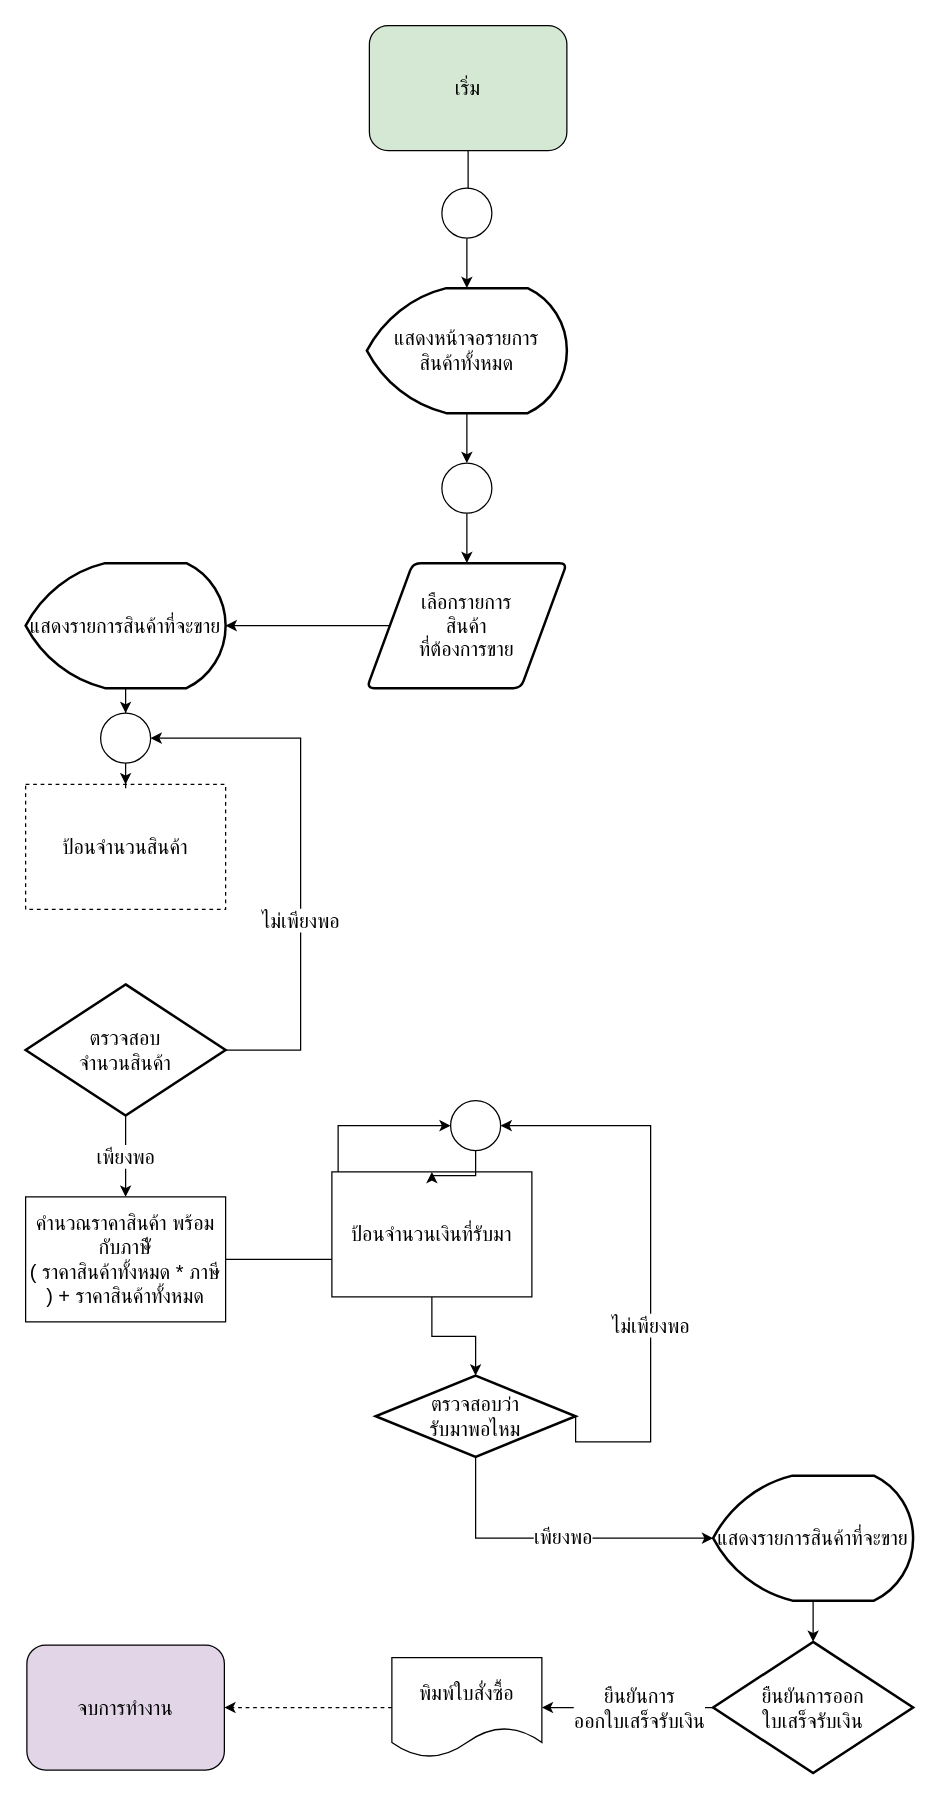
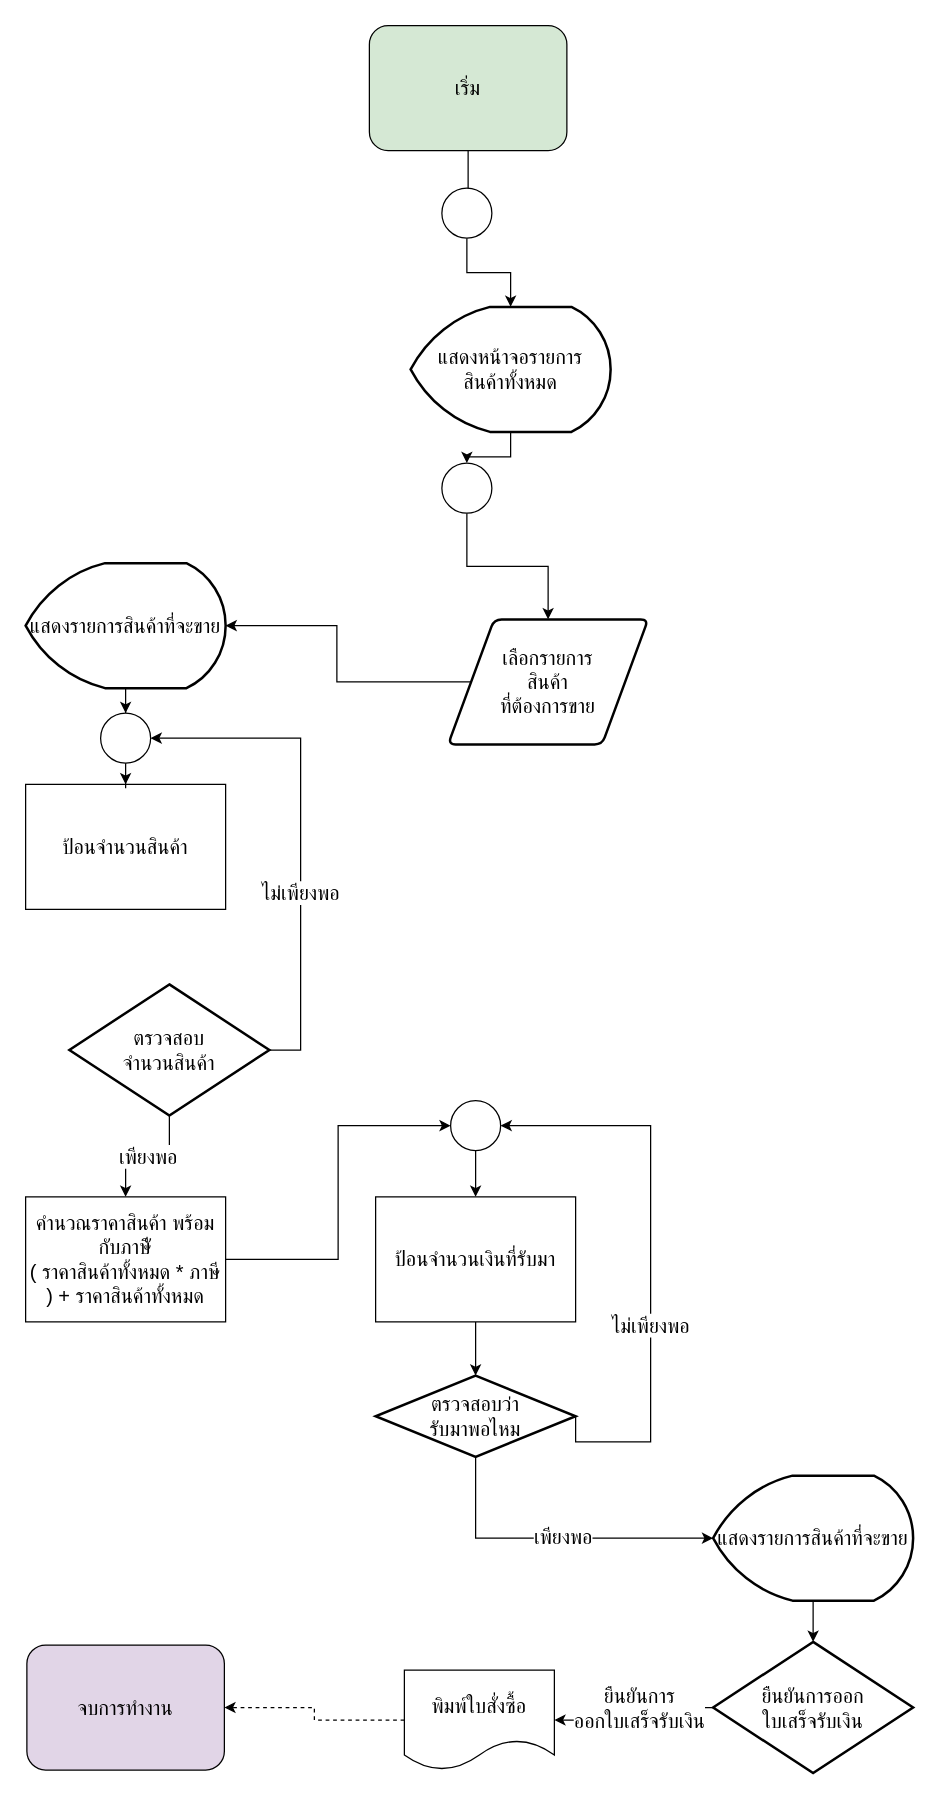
  <mxCell id="0" />
  <mxCell id="1" parent="0" />
  <mxCell id="2" value="" style="edgeStyle=orthogonalEdgeStyle;rounded=0;orthogonalLoop=1;jettySize=auto;html=1;fontSize=16;" edge="1" parent="1" source="3"><mxGeometry relative="1" as="geometry"><mxPoint x="374" y="170" as="targetPoint" /></mxGeometry></mxCell>
  <mxCell id="3" value="เริ่ม" style="rounded=1;whiteSpace=wrap;html=1;fontSize=16;glass=0;strokeWidth=1;shadow=0;fillColor=#d5e8d4;" vertex="1" parent="1"><mxGeometry x="295" y="20" width="158" height="100" as="geometry" /></mxCell>
  <mxCell id="4" value="" style="edgeStyle=orthogonalEdgeStyle;rounded=0;orthogonalLoop=1;jettySize=auto;html=1;fontSize=16;" edge="1" parent="1" source="5" target="7"><mxGeometry relative="1" as="geometry" /></mxCell>
  <mxCell id="5" value="" style="ellipse;whiteSpace=wrap;html=1;aspect=fixed;fontSize=16;" vertex="1" parent="1"><mxGeometry x="353" y="150" width="40" height="40" as="geometry" /></mxCell>
  <mxCell id="6" value="" style="edgeStyle=orthogonalEdgeStyle;rounded=0;orthogonalLoop=1;jettySize=auto;html=1;fontSize=16;" edge="1" parent="1" source="7" target="9"><mxGeometry relative="1" as="geometry" /></mxCell>
- <mxCell id="7" value="แสดงหน้าจอรายการ&lt;br style=&quot;font-size: 16px;&quot;&gt;สินค้าทั้งหมด" style="strokeWidth=2;html=1;shape=mxgraph.flowchart.display;whiteSpace=wrap;fontSize=16;" vertex="1" parent="1"><mxGeometry x="293" y="230" width="160" height="100" as="geometry" /></mxCell>
+ <mxCell id="7" value="แสดงหน้าจอรายการ&lt;br style=&quot;font-size: 16px;&quot;&gt;สินค้าทั้งหมด" style="strokeWidth=2;html=1;shape=mxgraph.flowchart.display;whiteSpace=wrap;fontSize=16;" vertex="1" parent="1"><mxGeometry x="328" y="245" width="160" height="100" as="geometry" /></mxCell>
  <mxCell id="8" value="" style="edgeStyle=orthogonalEdgeStyle;rounded=0;orthogonalLoop=1;jettySize=auto;html=1;fontSize=16;" edge="1" parent="1" source="9" target="11"><mxGeometry relative="1" as="geometry" /></mxCell>
  <mxCell id="9" value="" style="ellipse;whiteSpace=wrap;html=1;aspect=fixed;fontSize=16;" vertex="1" parent="1"><mxGeometry x="353" y="370" width="40" height="40" as="geometry" /></mxCell>
  <mxCell id="10" value="" style="edgeStyle=orthogonalEdgeStyle;rounded=0;orthogonalLoop=1;jettySize=auto;html=1;fontSize=16;" edge="1" parent="1" source="11" target="13"><mxGeometry relative="1" as="geometry" /></mxCell>
- <mxCell id="11" value="เลือกรายการ&lt;br style=&quot;font-size: 16px;&quot;&gt;สินค้า&lt;br style=&quot;font-size: 16px;&quot;&gt;ที่ต้องการขาย" style="shape=parallelogram;html=1;strokeWidth=2;perimeter=parallelogramPerimeter;whiteSpace=wrap;rounded=1;arcSize=12;size=0.23;fontSize=16;" vertex="1" parent="1"><mxGeometry x="293" y="450" width="160" height="100" as="geometry" /></mxCell>
+ <mxCell id="11" value="เลือกรายการ&lt;br style=&quot;font-size: 16px;&quot;&gt;สินค้า&lt;br style=&quot;font-size: 16px;&quot;&gt;ที่ต้องการขาย" style="shape=parallelogram;html=1;strokeWidth=2;perimeter=parallelogramPerimeter;whiteSpace=wrap;rounded=1;arcSize=12;size=0.23;fontSize=16;" vertex="1" parent="1"><mxGeometry x="358" y="495" width="160" height="100" as="geometry" /></mxCell>
  <mxCell id="12" value="" style="edgeStyle=orthogonalEdgeStyle;rounded=0;orthogonalLoop=1;jettySize=auto;html=1;fontFamily=Tahoma;fontSize=16;endArrow=classic;endFill=1;" edge="1" parent="1" source="13" target="30"><mxGeometry relative="1" as="geometry" /></mxCell>
  <mxCell id="13" value="แสดงรายการสินค้าที่จะขาย" style="strokeWidth=2;html=1;shape=mxgraph.flowchart.display;whiteSpace=wrap;fontSize=16;" vertex="1" parent="1"><mxGeometry x="20" y="450" width="160" height="100" as="geometry" /></mxCell>
  <mxCell id="14" style="edgeStyle=orthogonalEdgeStyle;rounded=0;orthogonalLoop=1;jettySize=auto;html=1;exitX=1;exitY=0.5;exitDx=0;exitDy=0;entryX=0;entryY=0.5;entryDx=0;entryDy=0;fontFamily=Tahoma;fontSize=16;endArrow=classic;endFill=1;" edge="1" parent="1" source="15" target="39"><mxGeometry relative="1" as="geometry" /></mxCell>
  <mxCell id="15" value="คำนวณราคาสินค้า พร้อมกับภาษัี&lt;br style=&quot;font-size: 16px;&quot;&gt;( ราคาสินค้าทั้งหมด * ภาษี ) + ราคาสินค้าทั้งหมด" style="rounded=0;whiteSpace=wrap;html=1;fontSize=16;" vertex="1" parent="1"><mxGeometry x="20" y="957" width="160" height="100" as="geometry" /></mxCell>
  <mxCell id="16" value="" style="edgeStyle=orthogonalEdgeStyle;rounded=0;orthogonalLoop=1;jettySize=auto;html=1;fontSize=16;" edge="1" parent="1" source="17" target="20"><mxGeometry relative="1" as="geometry" /></mxCell>
  <mxCell id="17" value="แสดงรายการสินค้าที่จะขาย" style="strokeWidth=2;html=1;shape=mxgraph.flowchart.display;whiteSpace=wrap;fontSize=16;" vertex="1" parent="1"><mxGeometry x="570" y="1180" width="160" height="100" as="geometry" /></mxCell>
  <mxCell id="18" value="" style="edgeStyle=orthogonalEdgeStyle;rounded=0;orthogonalLoop=1;jettySize=auto;html=1;fontSize=16;" edge="1" parent="1" source="20" target="22"><mxGeometry relative="1" as="geometry" /></mxCell>
  <mxCell id="19" value="ยืนยันการ&lt;br&gt;ออกใบเสร็จรับเงิน" style="edgeLabel;html=1;align=center;verticalAlign=middle;resizable=0;points=[];fontSize=16;" vertex="1" connectable="0" parent="18"><mxGeometry x="-0.25" y="1" relative="1" as="geometry"><mxPoint x="-9" y="-1" as="offset" /></mxGeometry></mxCell>
  <mxCell id="20" value="ยืนยันการออก&lt;br style=&quot;font-size: 16px;&quot;&gt;ใบเสร็จรับเงิน" style="strokeWidth=2;html=1;shape=mxgraph.flowchart.decision;whiteSpace=wrap;rounded=0;fontSize=16;" vertex="1" parent="1"><mxGeometry x="570" y="1313" width="160" height="105" as="geometry" /></mxCell>
  <mxCell id="21" value="" style="edgeStyle=orthogonalEdgeStyle;rounded=0;orthogonalLoop=1;jettySize=auto;html=1;fontSize=16;dashed=1;" edge="1" parent="1" source="22" target="23"><mxGeometry relative="1" as="geometry" /></mxCell>
- <mxCell id="22" value="พิมพ์ใบสั่งซื้อ" style="shape=document;whiteSpace=wrap;html=1;boundedLbl=1;fontSize=16;" vertex="1" parent="1"><mxGeometry x="313" y="1325.5" width="120" height="80" as="geometry" /></mxCell>
+ <mxCell id="22" value="พิมพ์ใบสั่งซื้อ" style="shape=document;whiteSpace=wrap;html=1;boundedLbl=1;fontSize=16;" vertex="1" parent="1"><mxGeometry x="323" y="1335.5" width="120" height="80" as="geometry" /></mxCell>
  <mxCell id="23" value="จบการทำงาน" style="rounded=1;whiteSpace=wrap;html=1;fontSize=16;glass=0;strokeWidth=1;shadow=0;fillColor=#e1d5e7;" vertex="1" parent="1"><mxGeometry x="21" y="1315.5" width="158" height="100" as="geometry" /></mxCell>
- <mxCell id="24" value="ป้อนจำนวนสินค้า" style="rounded=0;whiteSpace=wrap;html=1;fontSize=16;dashed=1;" vertex="1" parent="1"><mxGeometry x="20" y="627" width="160" height="100" as="geometry" /></mxCell>
+ <mxCell id="24" value="ป้อนจำนวนสินค้า" style="rounded=0;whiteSpace=wrap;html=1;fontSize=16;" vertex="1" parent="1"><mxGeometry x="20" y="627" width="160" height="100" as="geometry" /></mxCell>
  <mxCell id="25" value="เพียงพอ" style="edgeStyle=orthogonalEdgeStyle;rounded=0;orthogonalLoop=1;jettySize=auto;html=1;fontFamily=Tahoma;fontSize=16;endArrow=classic;endFill=1;" edge="1" parent="1" source="28" target="15"><mxGeometry relative="1" as="geometry" /></mxCell>
  <mxCell id="26" style="edgeStyle=orthogonalEdgeStyle;rounded=0;orthogonalLoop=1;jettySize=auto;html=1;exitX=1;exitY=0.5;exitDx=0;exitDy=0;exitPerimeter=0;entryX=1;entryY=0.5;entryDx=0;entryDy=0;fontFamily=Tahoma;fontSize=16;endArrow=classic;endFill=1;" edge="1" parent="1" source="28" target="30"><mxGeometry relative="1" as="geometry"><Array as="points"><mxPoint x="240" y="840" /><mxPoint x="240" y="590" /></Array></mxGeometry></mxCell>
  <mxCell id="27" value="ไม่เพียงพอ" style="edgeLabel;html=1;align=center;verticalAlign=middle;resizable=0;points=[];fontSize=16;fontFamily=Tahoma;" vertex="1" connectable="0" parent="26"><mxGeometry x="-0.235" y="1" relative="1" as="geometry"><mxPoint as="offset" /></mxGeometry></mxCell>
- <mxCell id="28" value="ตรวจสอบ &lt;br&gt;จำนวนสินค้า" style="strokeWidth=2;html=1;shape=mxgraph.flowchart.decision;whiteSpace=wrap;rounded=0;fontSize=16;" vertex="1" parent="1"><mxGeometry x="20" y="787" width="160" height="105" as="geometry" /></mxCell>
+ <mxCell id="28" value="ตรวจสอบ &lt;br&gt;จำนวนสินค้า" style="strokeWidth=2;html=1;shape=mxgraph.flowchart.decision;whiteSpace=wrap;rounded=0;fontSize=16;" vertex="1" parent="1"><mxGeometry x="55" y="787" width="160" height="105" as="geometry" /></mxCell>
  <mxCell id="29" value="" style="edgeStyle=orthogonalEdgeStyle;rounded=0;orthogonalLoop=1;jettySize=auto;html=1;fontFamily=Tahoma;fontSize=16;endArrow=classic;endFill=1;" edge="1" parent="1" source="30" target="24"><mxGeometry relative="1" as="geometry" /></mxCell>
  <mxCell id="30" value="" style="ellipse;whiteSpace=wrap;html=1;aspect=fixed;fontSize=16;" vertex="1" parent="1"><mxGeometry x="80" y="570" width="40" height="40" as="geometry" /></mxCell>
  <mxCell id="31" value="" style="edgeStyle=orthogonalEdgeStyle;rounded=0;orthogonalLoop=1;jettySize=auto;html=1;fontFamily=Tahoma;fontSize=16;endArrow=classic;endFill=1;" edge="1" parent="1" source="32" target="37"><mxGeometry relative="1" as="geometry" /></mxCell>
- <mxCell id="32" value="ป้อนจำนวนเงินที่รับมา" style="rounded=0;whiteSpace=wrap;html=1;fontSize=16;" vertex="1" parent="1"><mxGeometry x="265" y="937" width="160" height="100" as="geometry" /></mxCell>
+ <mxCell id="32" value="ป้อนจำนวนเงินที่รับมา" style="rounded=0;whiteSpace=wrap;html=1;fontSize=16;" vertex="1" parent="1"><mxGeometry x="300" y="957" width="160" height="100" as="geometry" /></mxCell>
  <mxCell id="33" style="edgeStyle=orthogonalEdgeStyle;rounded=0;orthogonalLoop=1;jettySize=auto;html=1;exitX=1;exitY=0.5;exitDx=0;exitDy=0;exitPerimeter=0;entryX=1;entryY=0.5;entryDx=0;entryDy=0;fontFamily=Tahoma;fontSize=16;endArrow=classic;endFill=1;" edge="1" parent="1" source="37" target="39"><mxGeometry relative="1" as="geometry"><Array as="points"><mxPoint x="520" y="1153" /><mxPoint x="520" y="900" /></Array></mxGeometry></mxCell>
  <mxCell id="34" value="ไม่เพียงพอ" style="edgeLabel;html=1;align=center;verticalAlign=middle;resizable=0;points=[];fontSize=16;fontFamily=Tahoma;" vertex="1" connectable="0" parent="33"><mxGeometry x="-0.233" y="1" relative="1" as="geometry"><mxPoint as="offset" /></mxGeometry></mxCell>
  <mxCell id="35" style="edgeStyle=orthogonalEdgeStyle;rounded=0;orthogonalLoop=1;jettySize=auto;html=1;exitX=0.5;exitY=1;exitDx=0;exitDy=0;exitPerimeter=0;entryX=0;entryY=0.5;entryDx=0;entryDy=0;entryPerimeter=0;fontFamily=Tahoma;fontSize=16;endArrow=classic;endFill=1;" edge="1" parent="1" source="37" target="17"><mxGeometry relative="1" as="geometry" /></mxCell>
  <mxCell id="36" value="เพียงพอ" style="edgeLabel;html=1;align=center;verticalAlign=middle;resizable=0;points=[];fontSize=16;fontFamily=Tahoma;" vertex="1" connectable="0" parent="35"><mxGeometry x="0.052" y="2" relative="1" as="geometry"><mxPoint as="offset" /></mxGeometry></mxCell>
  <mxCell id="37" value="ตรวจสอบว่า&lt;br&gt;รับมาพอไหม" style="strokeWidth=2;html=1;shape=mxgraph.flowchart.decision;whiteSpace=wrap;rounded=0;fontSize=16;" vertex="1" parent="1"><mxGeometry x="300" y="1100" width="160" height="65" as="geometry" /></mxCell>
  <mxCell id="38" value="" style="edgeStyle=orthogonalEdgeStyle;rounded=0;orthogonalLoop=1;jettySize=auto;html=1;fontFamily=Tahoma;fontSize=16;endArrow=classic;endFill=1;" edge="1" parent="1" source="39" target="32"><mxGeometry relative="1" as="geometry" /></mxCell>
  <mxCell id="39" value="" style="ellipse;whiteSpace=wrap;html=1;aspect=fixed;fontSize=16;" vertex="1" parent="1"><mxGeometry x="360" y="880" width="40" height="40" as="geometry" /></mxCell>
